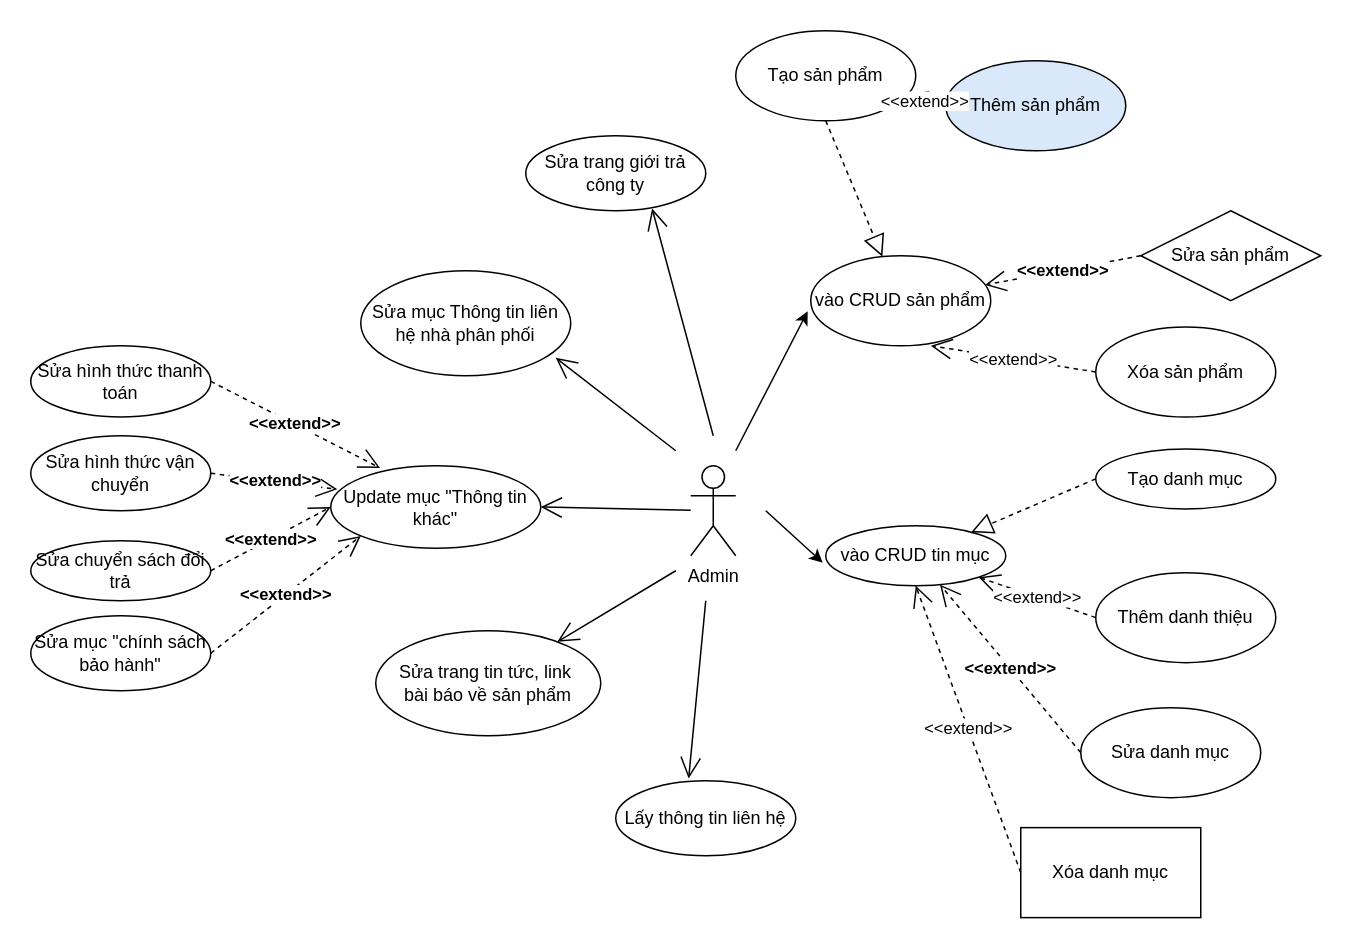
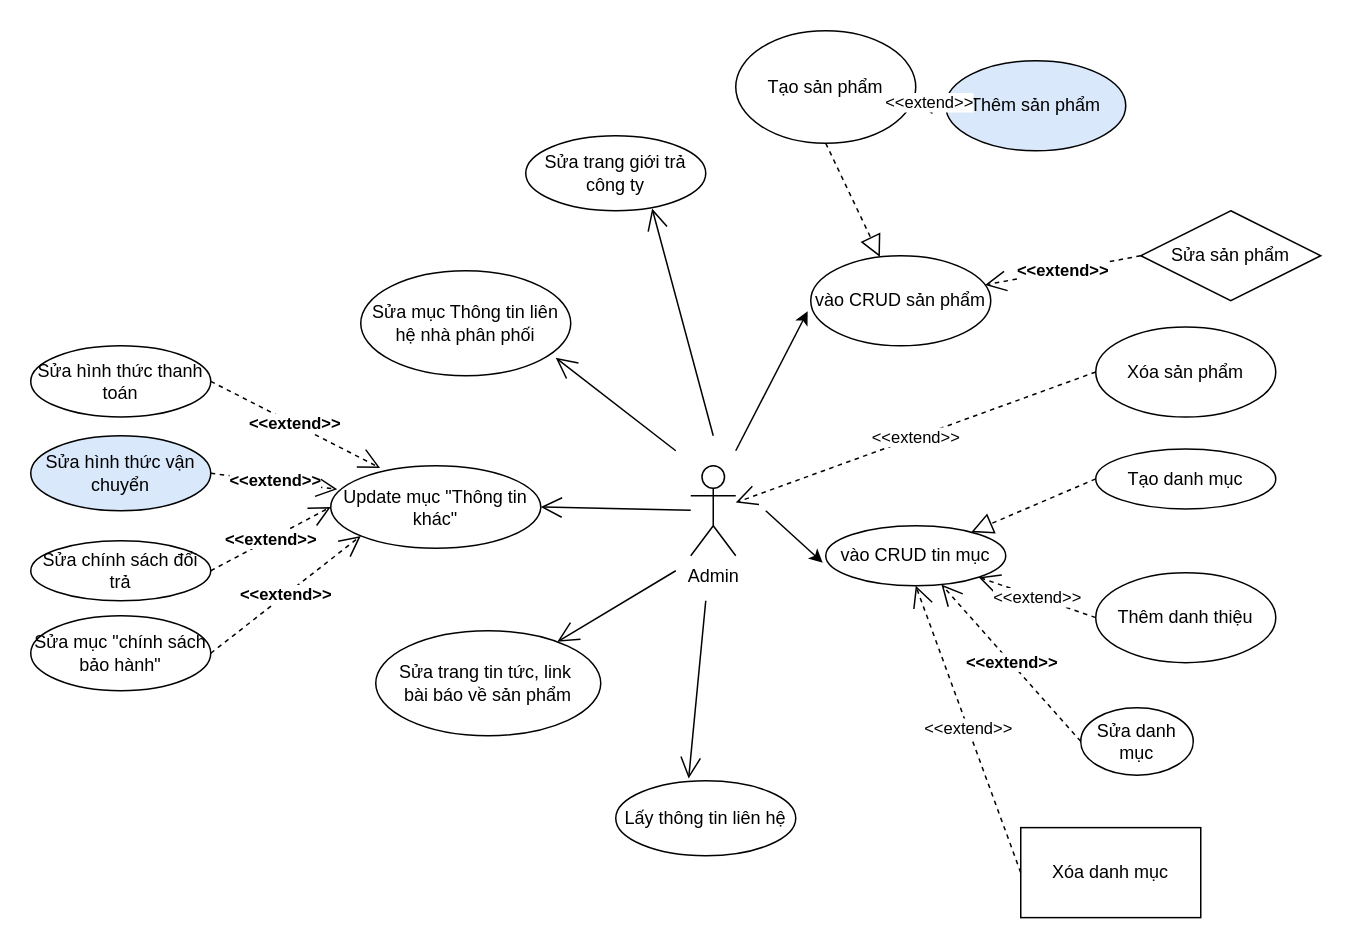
  <mxCell id="0" />
  <mxCell id="1" parent="0" />
  <mxCell id="2" value="Admin&lt;br&gt;" style="shape=umlActor;verticalLabelPosition=bottom;verticalAlign=top;html=1;outlineConnect=0;" vertex="1" parent="1"><mxGeometry x="460" y="310" width="30" height="60" as="geometry" /></mxCell>
- <mxCell id="3" value="Tạo sản phẩm" style="ellipse;whiteSpace=wrap;html=1;" vertex="1" parent="1"><mxGeometry x="490" y="20" width="120" height="60" as="geometry" /></mxCell>
+ <mxCell id="3" value="Tạo sản phẩm" style="ellipse;whiteSpace=wrap;html=1;" vertex="1" parent="1"><mxGeometry x="490" y="20" width="120" height="75" as="geometry" /></mxCell>
  <mxCell id="4" value="vào CRUD sản phẩm" style="ellipse;whiteSpace=wrap;html=1;" vertex="1" parent="1"><mxGeometry x="540" y="170" width="120" height="60" as="geometry" /></mxCell>
  <mxCell id="5" value="Xóa sản phẩm" style="ellipse;whiteSpace=wrap;html=1;" vertex="1" parent="1"><mxGeometry x="730" y="217.5" width="120" height="60" as="geometry" /></mxCell>
  <mxCell id="6" value="Thêm sản phẩm" style="ellipse;whiteSpace=wrap;html=1;fillColor=#dae8fc;" vertex="1" parent="1"><mxGeometry x="630" y="40" width="120" height="60" as="geometry" /></mxCell>
  <mxCell id="7" value="Sửa sản phẩm" style="rhombus;whiteSpace=wrap;html=1;" vertex="1" parent="1"><mxGeometry x="760" y="140" width="120" height="60" as="geometry" /></mxCell>
  <mxCell id="8" value="" style="endArrow=classic;html=1;entryX=-0.017;entryY=0.617;entryDx=0;entryDy=0;entryPerimeter=0;" edge="1" parent="1" target="4"><mxGeometry width="50" height="50" relative="1" as="geometry"><mxPoint x="490" y="300" as="sourcePoint" /><mxPoint x="630" y="130" as="targetPoint" /></mxGeometry></mxCell>
  <mxCell id="9" value="" style="endArrow=block;dashed=1;endFill=0;endSize=12;html=1;exitX=0.5;exitY=1;exitDx=0;exitDy=0;" edge="1" parent="1" source="3" target="4"><mxGeometry width="160" relative="1" as="geometry"><mxPoint x="700" y="50" as="sourcePoint" /><mxPoint x="860" y="50" as="targetPoint" /></mxGeometry></mxCell>
  <mxCell id="10" value="&amp;lt;&amp;lt;extend&amp;gt;&amp;gt;" style="endArrow=open;endSize=12;dashed=1;html=1;exitX=0;exitY=0.5;exitDx=0;exitDy=0;fontStyle=1" edge="1" parent="1" source="7" target="4"><mxGeometry width="160" relative="1" as="geometry"><mxPoint x="1000" y="182.5" as="sourcePoint" /><mxPoint x="905" y="200" as="targetPoint" /></mxGeometry></mxCell>
  <mxCell id="11" value="&amp;lt;&amp;lt;extend&amp;gt;&amp;gt;" style="endArrow=open;endSize=12;dashed=1;html=1;exitX=0;exitY=0.5;exitDx=0;exitDy=0;" edge="1" parent="1" source="6" target="3"><mxGeometry width="160" relative="1" as="geometry"><mxPoint x="1010" y="192.5" as="sourcePoint" /><mxPoint x="915" y="210" as="targetPoint" /></mxGeometry></mxCell>
- <mxCell id="12" value="&amp;lt;&amp;lt;extend&amp;gt;&amp;gt;" style="endArrow=open;endSize=12;dashed=1;html=1;exitX=0;exitY=0.5;exitDx=0;exitDy=0;entryX=0.667;entryY=1;entryDx=0;entryDy=0;entryPerimeter=0;" edge="1" parent="1" source="5" target="4"><mxGeometry width="160" relative="1" as="geometry"><mxPoint x="1020" y="202.5" as="sourcePoint" /><mxPoint x="925" y="220" as="targetPoint" /></mxGeometry></mxCell>
+ <mxCell id="12" value="&amp;lt;&amp;lt;extend&amp;gt;&amp;gt;" style="endArrow=open;endSize=12;dashed=1;html=1;exitX=0;exitY=0.5;exitDx=0;exitDy=0;" edge="1" parent="1" source="5" target="2"><mxGeometry width="160" relative="1" as="geometry"><mxPoint x="1020" y="202.5" as="sourcePoint" /><mxPoint x="925" y="220" as="targetPoint" /></mxGeometry></mxCell>
  <mxCell id="13" value="Tạo danh mục" style="ellipse;whiteSpace=wrap;html=1;" vertex="1" parent="1"><mxGeometry x="730" y="298.75" width="120" height="40" as="geometry" /></mxCell>
  <mxCell id="14" value="vào CRUD tin mục" style="ellipse;whiteSpace=wrap;html=1;" vertex="1" parent="1"><mxGeometry x="550" y="350" width="120" height="40" as="geometry" /></mxCell>
  <mxCell id="15" value="Xóa danh mục" style="whiteSpace=wrap;html=1;rounded=0;" vertex="1" parent="1"><mxGeometry x="680" y="551.25" width="120" height="60" as="geometry" /></mxCell>
  <mxCell id="16" value="Thêm danh thiệu&lt;br&gt;" style="ellipse;whiteSpace=wrap;html=1;" vertex="1" parent="1"><mxGeometry x="730" y="381.25" width="120" height="60" as="geometry" /></mxCell>
- <mxCell id="17" value="Sửa danh mục" style="ellipse;whiteSpace=wrap;html=1;" vertex="1" parent="1"><mxGeometry x="720" y="471.25" width="120" height="60" as="geometry" /></mxCell>
+ <mxCell id="17" value="Sửa danh mục" style="ellipse;whiteSpace=wrap;html=1;" vertex="1" parent="1"><mxGeometry x="720" y="471.25" width="75" height="45" as="geometry" /></mxCell>
  <mxCell id="18" value="" style="endArrow=classic;html=1;entryX=-0.017;entryY=0.617;entryDx=0;entryDy=0;entryPerimeter=0;" edge="1" target="14" parent="1"><mxGeometry width="50" height="50" relative="1" as="geometry"><mxPoint x="510" y="340" as="sourcePoint" /><mxPoint x="360" y="470" as="targetPoint" /></mxGeometry></mxCell>
  <mxCell id="19" value="" style="endArrow=block;dashed=1;endFill=0;endSize=12;html=1;exitX=0;exitY=0.5;exitDx=0;exitDy=0;" edge="1" source="13" target="14" parent="1"><mxGeometry width="160" relative="1" as="geometry"><mxPoint x="640" y="430" as="sourcePoint" /><mxPoint x="800" y="430" as="targetPoint" /></mxGeometry></mxCell>
  <mxCell id="20" value="&amp;lt;&amp;lt;extend&amp;gt;&amp;gt;" style="endArrow=open;endSize=12;dashed=1;html=1;exitX=0;exitY=0.5;exitDx=0;exitDy=0;fontStyle=1" edge="1" source="17" target="14" parent="1"><mxGeometry width="160" relative="1" as="geometry"><mxPoint x="940" y="562.5" as="sourcePoint" /><mxPoint x="845" y="580" as="targetPoint" /></mxGeometry></mxCell>
  <mxCell id="21" value="&amp;lt;&amp;lt;extend&amp;gt;&amp;gt;" style="endArrow=open;endSize=12;dashed=1;html=1;exitX=0;exitY=0.5;exitDx=0;exitDy=0;" edge="1" source="16" target="14" parent="1"><mxGeometry width="160" relative="1" as="geometry"><mxPoint x="950" y="572.5" as="sourcePoint" /><mxPoint x="855" y="590" as="targetPoint" /></mxGeometry></mxCell>
  <mxCell id="22" value="&amp;lt;&amp;lt;extend&amp;gt;&amp;gt;" style="endArrow=open;endSize=12;dashed=1;html=1;exitX=0;exitY=0.5;exitDx=0;exitDy=0;entryX=0.5;entryY=1;entryDx=0;entryDy=0;" edge="1" source="15" target="14" parent="1"><mxGeometry width="160" relative="1" as="geometry"><mxPoint x="960" y="582.5" as="sourcePoint" /><mxPoint x="865" y="600" as="targetPoint" /></mxGeometry></mxCell>
  <mxCell id="23" value="" style="endArrow=open;endFill=1;endSize=12;html=1;entryX=1;entryY=0.5;entryDx=0;entryDy=0;" edge="1" parent="1" source="2" target="24"><mxGeometry width="160" relative="1" as="geometry"><mxPoint x="360" y="230" as="sourcePoint" /><mxPoint x="360" y="220" as="targetPoint" /></mxGeometry></mxCell>
  <mxCell id="24" value="Update mục &quot;Thông tin khác&quot;" style="ellipse;whiteSpace=wrap;html=1;" vertex="1" parent="1"><mxGeometry x="220" y="310" width="140" height="55" as="geometry" /></mxCell>
  <mxCell id="25" value="Sửa trang tin tức, link&amp;nbsp;&lt;br&gt;bài báo về sản phẩm" style="ellipse;whiteSpace=wrap;html=1;" vertex="1" parent="1"><mxGeometry x="250" y="420" width="150" height="70" as="geometry" /></mxCell>
  <mxCell id="26" value="Sửa mục Thông tin liên hệ nhà phân phối" style="ellipse;whiteSpace=wrap;html=1;" vertex="1" parent="1"><mxGeometry x="240" y="180" width="140" height="70" as="geometry" /></mxCell>
  <mxCell id="27" value="Lấy thông tin liên hệ" style="ellipse;whiteSpace=wrap;html=1;" vertex="1" parent="1"><mxGeometry x="410" y="520" width="120" height="50" as="geometry" /></mxCell>
  <mxCell id="28" value="Sửa hình thức thanh toán" style="ellipse;whiteSpace=wrap;html=1;" vertex="1" parent="1"><mxGeometry x="20" y="230" width="120" height="47.5" as="geometry" /></mxCell>
- <mxCell id="29" value="Sửa hình thức vận chuyển" style="ellipse;whiteSpace=wrap;html=1;" vertex="1" parent="1"><mxGeometry x="20" y="290" width="120" height="50" as="geometry" /></mxCell>
+ <mxCell id="29" value="Sửa hình thức vận chuyển" style="ellipse;whiteSpace=wrap;html=1;fillColor=#dae8fc;" vertex="1" parent="1"><mxGeometry x="20" y="290" width="120" height="50" as="geometry" /></mxCell>
  <mxCell id="30" value="Sửa mục &quot;chính sách bảo hành&quot;" style="ellipse;whiteSpace=wrap;html=1;" vertex="1" parent="1"><mxGeometry x="20" y="410" width="120" height="50" as="geometry" /></mxCell>
- <mxCell id="31" value="Sửa chuyển sách đổi trả" style="ellipse;whiteSpace=wrap;html=1;" vertex="1" parent="1"><mxGeometry x="20" y="360" width="120" height="40" as="geometry" /></mxCell>
+ <mxCell id="31" value="Sửa chính sách đổi trả" style="ellipse;whiteSpace=wrap;html=1;" vertex="1" parent="1"><mxGeometry x="20" y="360" width="120" height="40" as="geometry" /></mxCell>
  <mxCell id="32" value="Sửa trang giới trả công ty" style="ellipse;whiteSpace=wrap;html=1;" vertex="1" parent="1"><mxGeometry x="350" y="90" width="120" height="50" as="geometry" /></mxCell>
  <mxCell id="33" value="" style="endArrow=open;endFill=1;endSize=12;html=1;" edge="1" parent="1"><mxGeometry width="160" relative="1" as="geometry"><mxPoint x="450" y="300" as="sourcePoint" /><mxPoint x="370" y="238.04" as="targetPoint" /></mxGeometry></mxCell>
  <mxCell id="34" value="" style="endArrow=open;endFill=1;endSize=12;html=1;entryX=0.405;entryY=-0.029;entryDx=0;entryDy=0;entryPerimeter=0;" edge="1" parent="1" target="27"><mxGeometry width="160" relative="1" as="geometry"><mxPoint x="470" y="400" as="sourcePoint" /><mxPoint x="570" y="440" as="targetPoint" /></mxGeometry></mxCell>
  <mxCell id="35" value="" style="endArrow=open;endFill=1;endSize=12;html=1;" edge="1" parent="1" target="25"><mxGeometry width="160" relative="1" as="geometry"><mxPoint x="450" y="380" as="sourcePoint" /><mxPoint x="458.6" y="528.55" as="targetPoint" /></mxGeometry></mxCell>
  <mxCell id="36" value="" style="endArrow=open;endFill=1;endSize=12;html=1;entryX=0.702;entryY=0.971;entryDx=0;entryDy=0;entryPerimeter=0;" edge="1" parent="1" target="32"><mxGeometry width="160" relative="1" as="geometry"><mxPoint x="475" y="290" as="sourcePoint" /><mxPoint x="560" y="150" as="targetPoint" /></mxGeometry></mxCell>
  <mxCell id="37" value="&amp;lt;&amp;lt;extend&amp;gt;&amp;gt;" style="endArrow=open;endSize=12;dashed=1;html=1;exitX=1;exitY=0.5;exitDx=0;exitDy=0;fontStyle=1;entryX=0.235;entryY=0.026;entryDx=0;entryDy=0;entryPerimeter=0;" edge="1" parent="1" source="28" target="24"><mxGeometry width="160" relative="1" as="geometry"><mxPoint x="840" y="520" as="sourcePoint" /><mxPoint x="672.429" y="381.05" as="targetPoint" /></mxGeometry></mxCell>
  <mxCell id="38" value="&amp;lt;&amp;lt;extend&amp;gt;&amp;gt;" style="endArrow=open;endSize=12;dashed=1;html=1;exitX=1;exitY=0.5;exitDx=0;exitDy=0;fontStyle=1;entryX=0.031;entryY=0.286;entryDx=0;entryDy=0;entryPerimeter=0;" edge="1" parent="1" source="29" target="24"><mxGeometry width="160" relative="1" as="geometry"><mxPoint x="150" y="263.75" as="sourcePoint" /><mxPoint x="230" y="350" as="targetPoint" /></mxGeometry></mxCell>
  <mxCell id="39" value="&amp;lt;&amp;lt;extend&amp;gt;&amp;gt;" style="endArrow=open;endSize=12;dashed=1;html=1;exitX=1;exitY=0.5;exitDx=0;exitDy=0;fontStyle=1;entryX=0;entryY=0.5;entryDx=0;entryDy=0;" edge="1" parent="1" source="31" target="24"><mxGeometry width="160" relative="1" as="geometry"><mxPoint x="150" y="325" as="sourcePoint" /><mxPoint x="234.34" y="335.73" as="targetPoint" /></mxGeometry></mxCell>
  <mxCell id="40" value="&amp;lt;&amp;lt;extend&amp;gt;&amp;gt;" style="endArrow=open;endSize=12;dashed=1;html=1;exitX=1;exitY=0.5;exitDx=0;exitDy=0;fontStyle=1;entryX=0;entryY=1;entryDx=0;entryDy=0;" edge="1" parent="1" source="30" target="24"><mxGeometry width="160" relative="1" as="geometry"><mxPoint x="150" y="390" as="sourcePoint" /><mxPoint x="230" y="347.5" as="targetPoint" /></mxGeometry></mxCell>
